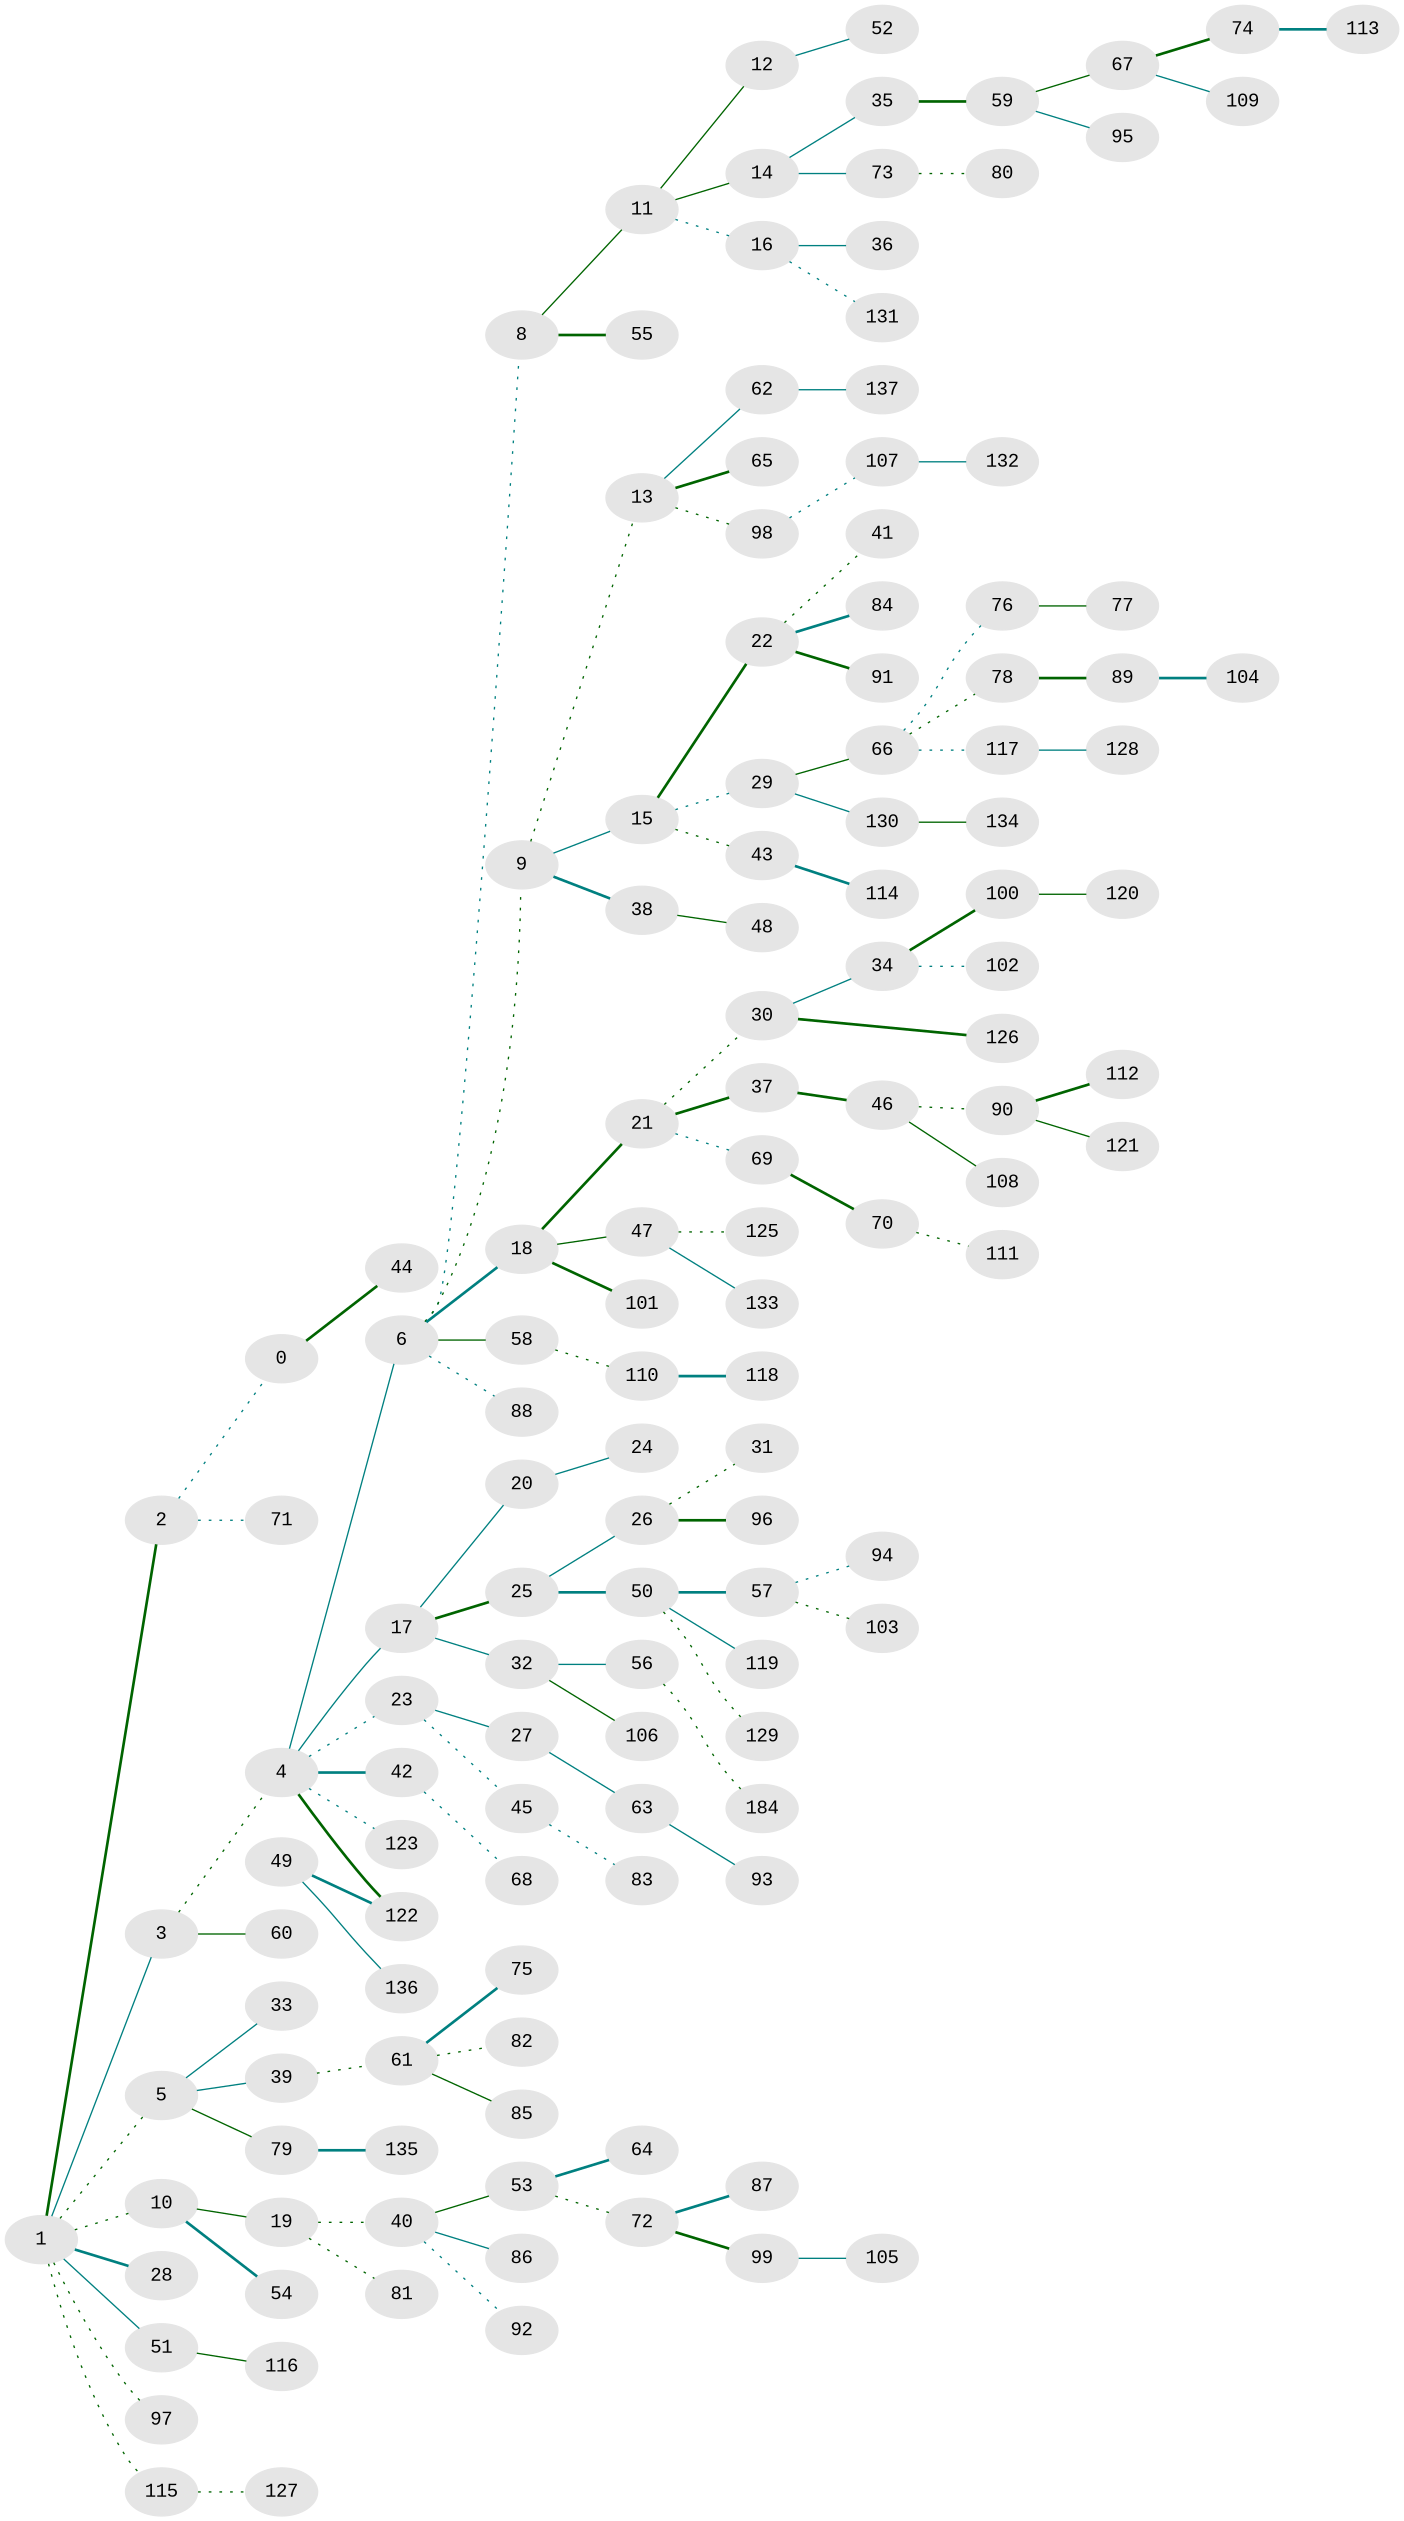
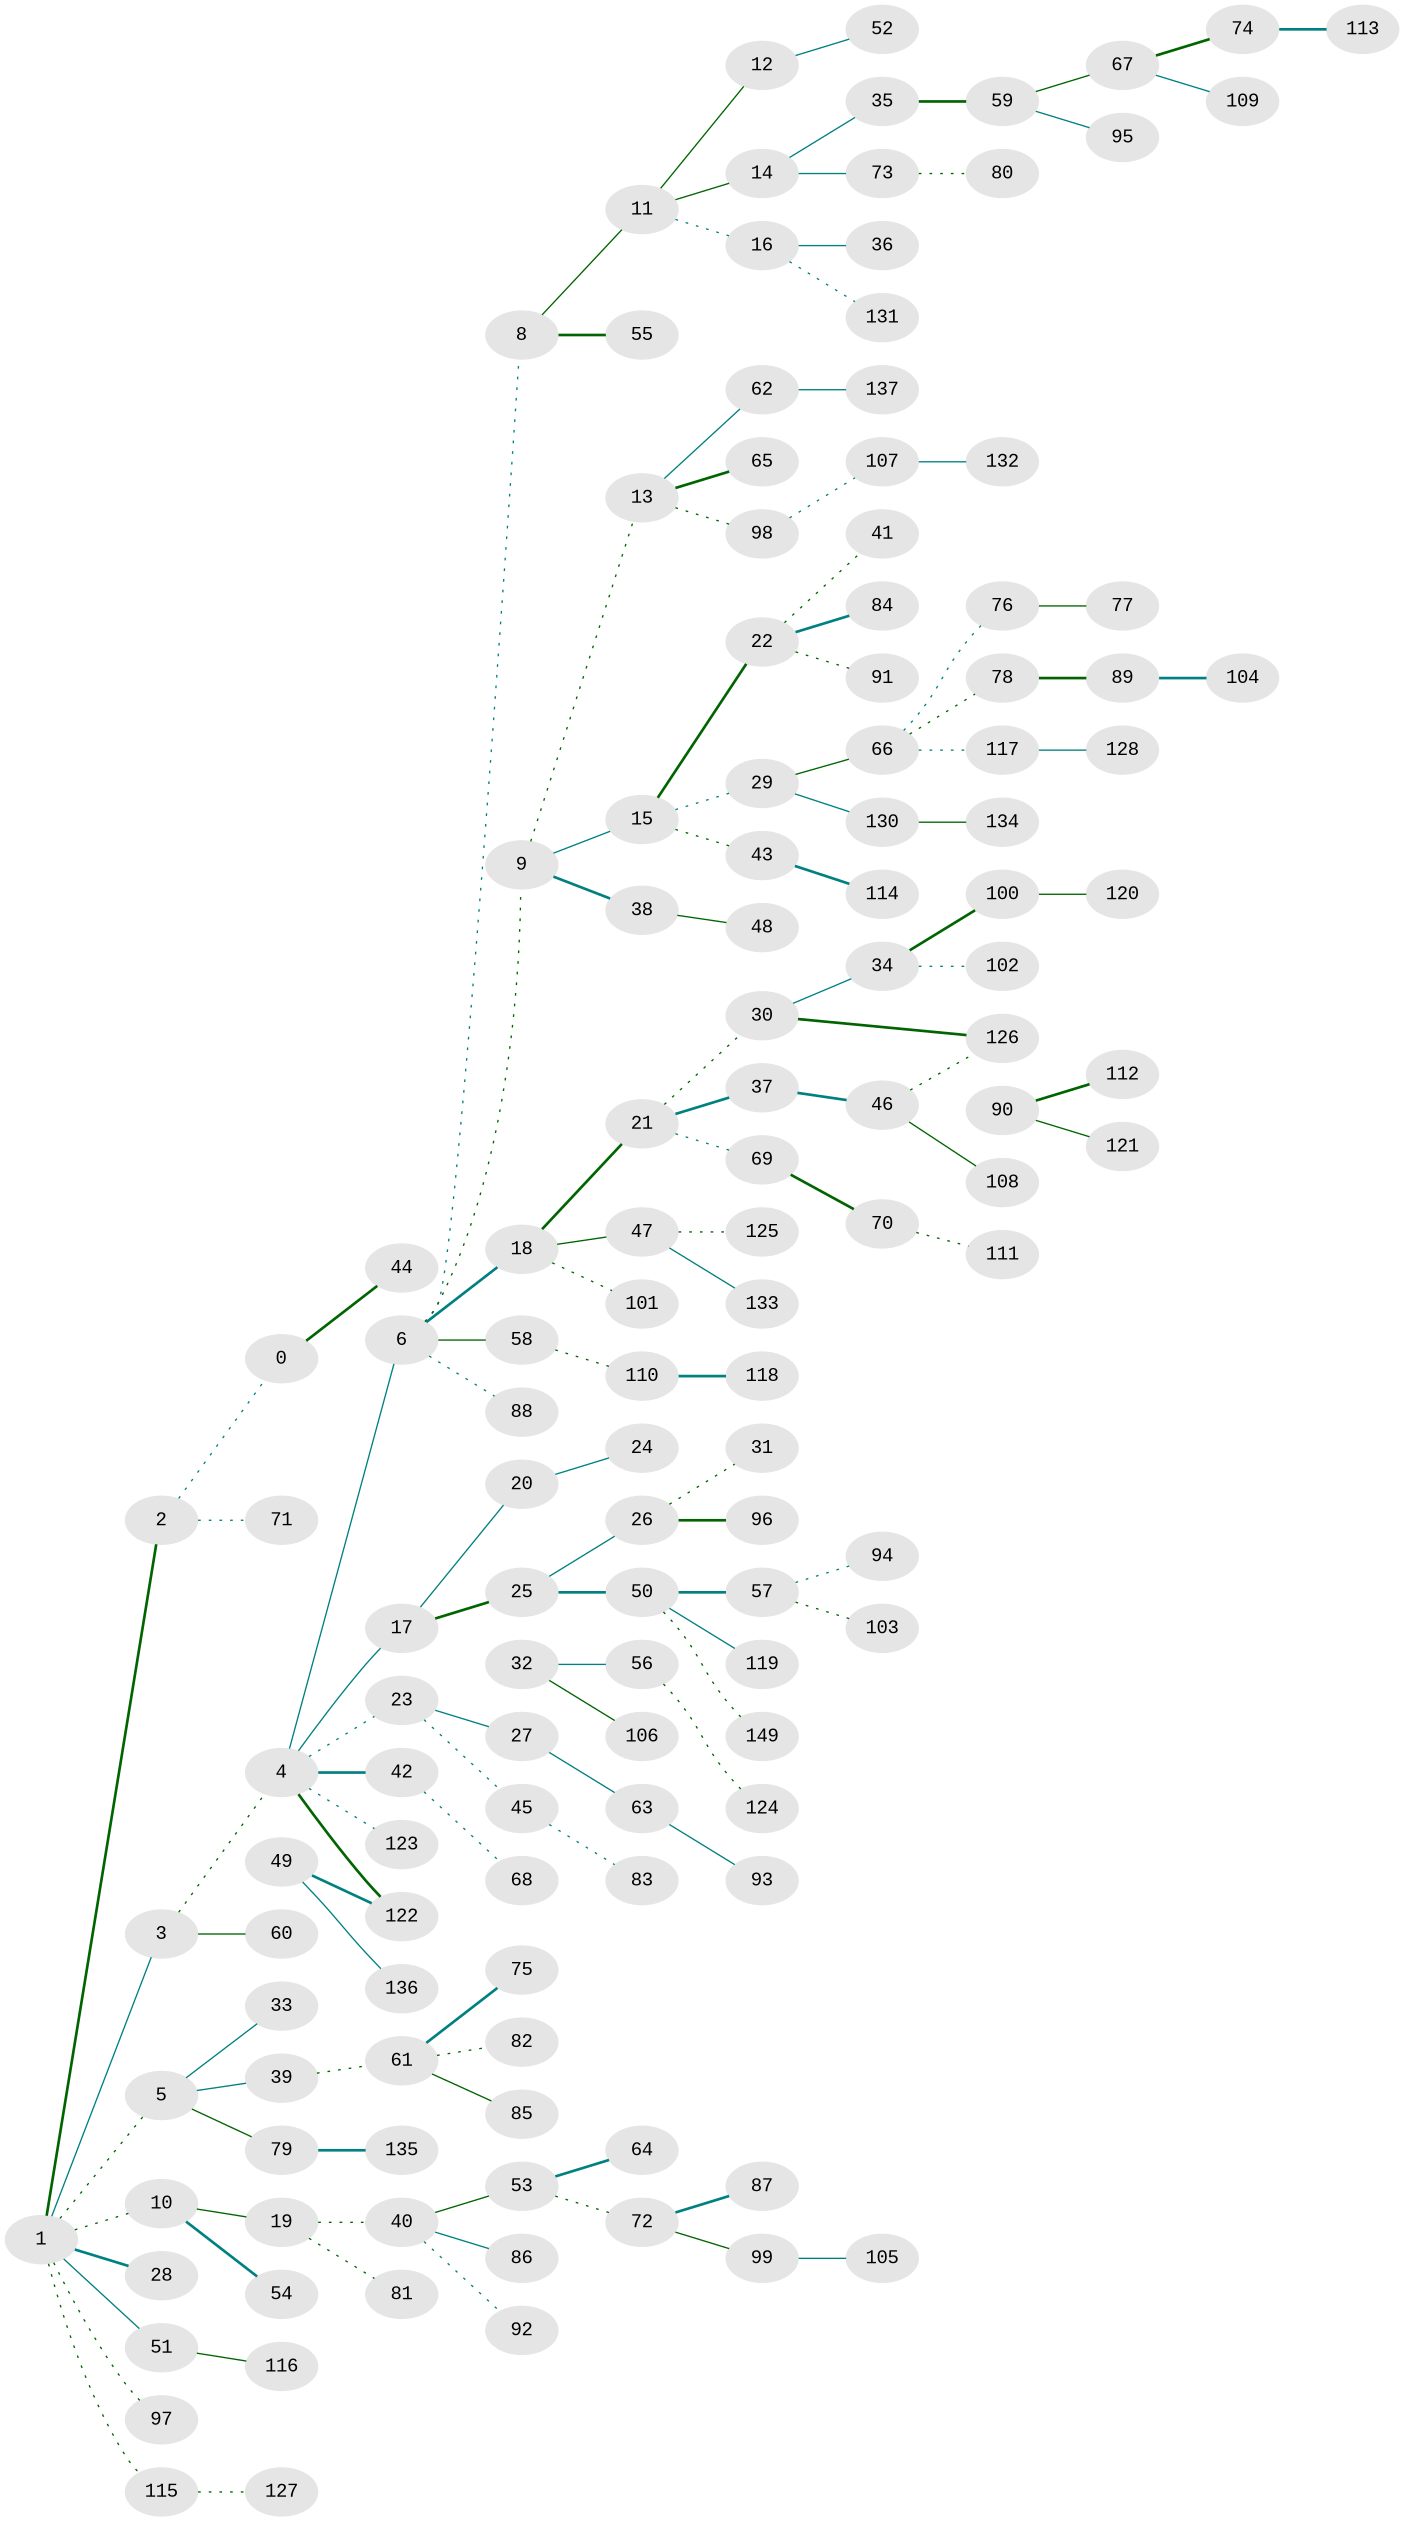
  graph {
    fontname="Liberation Mono"
    rankdir=LR
    node [color=gray90 fontname="Liberation Mono" style=filled]
    edge [color=teal fontname="Liberation Mono" style=solid]
    1
    2
    3
    5
    10
    28
    51
    97
    115
    n10 [label=0]
    71
    4
    60
    33
    39
    79
    19
    54
    116
    127
    44
    6
    17
    23
    42
    123
    122
    8
    9
    18
    58
    88
    20
    25
    32
    27
    45
    68
    49
    136
    61
    135
    11
    55
    13
    15
    38
    21
    47
    101
    110
    12
    14
    16
    62
    65
    98
    22
    29
    43
    48
    40
    81
    52
    35
    73
    36
    131
    137
    107
    59
    80
    41
    84
    91
    66
    130
    114
    24
    26
    50
    56
    106
    30
    37
    69
    125
    133
    53
    86
    92
    34
    126
    46
    70
    63
    83
    31
    96
    57
    119
-   129
+   129 [label=149]
    93
    76
    78
    117
    134
    100
    102
-   124 [label=184]
+   124
    120
    67
    95
    90
    108
    75
    82
    85
    64
    72
    112
    121
    94
    103
    87
    99
    118
    74
    109
    77
    89
    128
    113
    111
    105
    104
    132
    1 -- 2 [color=darkgreen style=bold]
    1 -- 3
    1 -- 5 [color=darkgreen style=dotted]
    1 -- 10 [color=darkgreen style=dotted]
    1 -- 28 [style=bold]
    1 -- 51
    1 -- 97 [color=darkgreen style=dotted]
    1 -- 115 [color=darkgreen style=dotted]
    2 -- n10 [style=dotted]
    2 -- 71 [style=dotted]
    3 -- 4 [color=darkgreen style=dotted]
    3 -- 60 [color=darkgreen]
    5 -- 33
    5 -- 39
    5 -- 79 [color=darkgreen]
    10 -- 19 [color=darkgreen]
    10 -- 54 [style=bold]
    51 -- 116 [color=darkgreen]
    115 -- 127 [color=darkgreen style=dotted]
    n10 -- 44 [color=darkgreen style=bold]
    4 -- 6
    4 -- 17
    4 -- 23 [style=dotted]
    4 -- 42 [style=bold]
    4 -- 123 [style=dotted]
    4 -- 122 [color=darkgreen style=bold]
    39 -- 61 [color=darkgreen style=dotted]
    79 -- 135 [style=bold]
    19 -- 40 [color=darkgreen style=dotted]
    19 -- 81 [color=darkgreen style=dotted]
    6 -- 8 [style=dotted]
    6 -- 9 [color=darkgreen style=dotted]
    6 -- 18 [style=bold]
    6 -- 58 [color=darkgreen]
    6 -- 88 [style=dotted]
    17 -- 20
    17 -- 25 [color=darkgreen style=bold]
-   17 -- 32
    23 -- 27
    23 -- 45 [style=dotted]
    42 -- 68 [style=dotted]
    8 -- 11 [color=darkgreen]
    8 -- 55 [color=darkgreen style=bold]
    9 -- 13 [color=darkgreen style=dotted]
    9 -- 15
    9 -- 38 [style=bold]
    18 -- 21 [color=darkgreen style=bold]
    18 -- 47 [color=darkgreen]
-   18 -- 101 [color=darkgreen style=bold]
+   18 -- 101 [color=darkgreen style=dotted]
    58 -- 110 [color=darkgreen style=dotted]
    20 -- 24
    25 -- 26
    25 -- 50 [style=bold]
    32 -- 56
    32 -- 106 [color=darkgreen]
    27 -- 63
    45 -- 83 [style=dotted]
    49 -- 122 [style=bold]
    49 -- 136
    61 -- 75 [style=bold]
    61 -- 82 [color=darkgreen style=dotted]
    61 -- 85 [color=darkgreen]
    11 -- 12 [color=darkgreen]
    11 -- 14 [color=darkgreen]
    11 -- 16 [style=dotted]
    13 -- 62
    13 -- 65 [color=darkgreen style=bold]
    13 -- 98 [color=darkgreen style=dotted]
    15 -- 22 [color=darkgreen style=bold]
    15 -- 29 [style=dotted]
    15 -- 43 [color=darkgreen style=dotted]
    38 -- 48 [color=darkgreen]
    21 -- 30 [color=darkgreen style=dotted]
-   21 -- 37 [color=darkgreen style=bold]
+   21 -- 37 [style=bold]
    21 -- 69 [style=dotted]
    47 -- 125 [color=darkgreen style=dotted]
    47 -- 133
    110 -- 118 [style=bold]
    12 -- 52
    14 -- 35
    14 -- 73
    16 -- 36
    16 -- 131 [style=dotted]
    62 -- 137
    98 -- 107 [style=dotted]
    22 -- 41 [color=darkgreen style=dotted]
    22 -- 84 [style=bold]
-   22 -- 91 [color=darkgreen style=bold]
+   22 -- 91 [color=darkgreen style=dotted]
    29 -- 66 [color=darkgreen]
    29 -- 130
    43 -- 114 [style=bold]
    40 -- 53 [color=darkgreen]
    40 -- 86
    40 -- 92 [style=dotted]
    35 -- 59 [color=darkgreen style=bold]
    73 -- 80 [color=darkgreen style=dotted]
    107 -- 132
    59 -- 67 [color=darkgreen]
    59 -- 95
    66 -- 76 [style=dotted]
    66 -- 78 [color=darkgreen style=dotted]
    66 -- 117 [style=dotted]
    130 -- 134 [color=darkgreen]
    26 -- 31 [color=darkgreen style=dotted]
    26 -- 96 [color=darkgreen style=bold]
    50 -- 57 [style=bold]
    50 -- 119
    50 -- 129 [color=darkgreen style=dotted]
    56 -- 124 [color=darkgreen style=dotted]
    30 -- 34
    30 -- 126 [color=darkgreen style=bold]
-   37 -- 46 [color=darkgreen style=bold]
+   37 -- 46 [style=bold]
    69 -- 70 [color=darkgreen style=bold]
    53 -- 64 [style=bold]
    53 -- 72 [color=darkgreen style=dotted]
    34 -- 100 [color=darkgreen style=bold]
    34 -- 102 [style=dotted]
-   46 -- 90 [color=darkgreen style=dotted]
+   46 -- 126 [color=darkgreen style=dotted]
    46 -- 108 [color=darkgreen]
    70 -- 111 [color=darkgreen style=dotted]
    63 -- 93
    57 -- 94 [style=dotted]
    57 -- 103 [color=darkgreen style=dotted]
    76 -- 77 [color=darkgreen]
    78 -- 89 [color=darkgreen style=bold]
    117 -- 128
    100 -- 120 [color=darkgreen]
    67 -- 74 [color=darkgreen style=bold]
    67 -- 109
    90 -- 112 [color=darkgreen style=bold]
    90 -- 121 [color=darkgreen]
    72 -- 87 [style=bold]
-   72 -- 99 [color=darkgreen style=bold]
+   72 -- 99 [color=darkgreen]
    99 -- 105
    74 -- 113 [style=bold]
    89 -- 104 [style=bold]
  }
